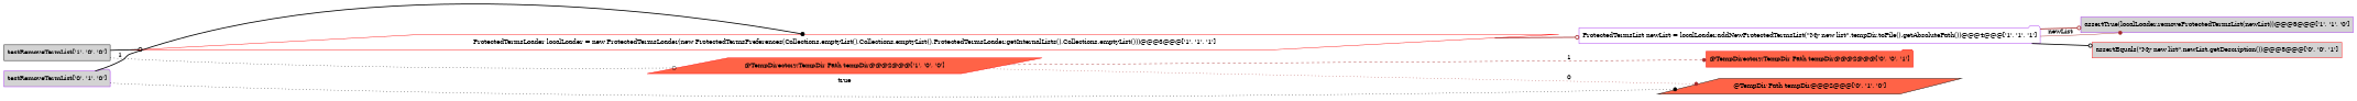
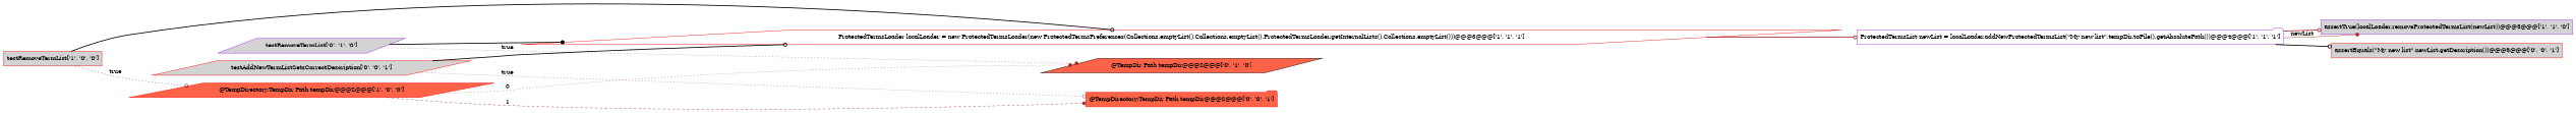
  digraph {
    rankdir=LR
    node [color=red fillcolor=lightgray shape=parallelogram style=filled]
    edge [arrowhead=odot color=brown style=bold]
    n1 [color=purple fillcolor=white label="ProtectedTermsList newList = localLoader.addNewProtectedTermsList(\"My new list\",tempDir.toFile().getAbsolutePath())@@@4@@@['1', '1', '1']" shape=folder]
    n2 [color=purple label="assertTrue(localLoader.removeProtectedTermsList(newList))@@@5@@@['1', '1', '0']" shape=box]
    n3 [label="assertEquals(\"My new list\",newList.getDescription())@@@5@@@['0', '0', '1']" shape=box]
    n4 [fillcolor=tomato label="@TempDirectory.TempDir Path tempDir@@@2@@@['0', '0', '1']" shape=folder]
    n5 [fillcolor=tomato label="@TempDirectory.TempDir Path tempDir@@@2@@@['1', '0', '0']"]
    n6 [color=black fillcolor=tomato label="@TempDir Path tempDir@@@2@@@['0', '1', '0']"]
    n7 [fillcolor=white label="ProtectedTermsLoader localLoader = new ProtectedTermsLoader(new ProtectedTermsPreferences(Collections.emptyList(),Collections.emptyList(),ProtectedTermsLoader.getInternalLists(),Collections.emptyList()))@@@3@@@['1', '1', '1']"]
-   n8 [color=black label="testRemoveTermList['1', '0', '0']" shape=box]
-   n9 [color=purple label="testRemoveTermList['0', '1', '0']" shape=folder]
+   n8 [label="testRemoveTermList['1', '0', '0']" shape=box]
+   n9 [color=purple label="testRemoveTermList['0', '1', '0']"]
+   n10 [label="testAddNewTermListSetsCorrectDescription['0', '0', '1']"]
    n1 -> n2 [arrowhead=dot label=newList style=solid]
    n1 -> n2
    n1 -> n3 [color=black]
    n5 -> n4 [arrowhead=dot label=1 style=dashed]
    n5 -> n6 [arrowhead=dot label=0 style=dotted]
    n7 -> n1
-   n8 -> n5 [color=black label=1 style=dotted]
+   n8 -> n5 [color=black label=true style=dotted]
    n8 -> n7 [color=black]
-   n9 -> n6 [arrowhead=dot color=black label=true style=dotted]
+   n9 -> n6 [arrowhead=dot label=true style=dotted]
    n9 -> n7 [arrowhead=dot color=black]
+   n10 -> n4 [label=true style=dotted]
+   n10 -> n7 [color=black]
  }
